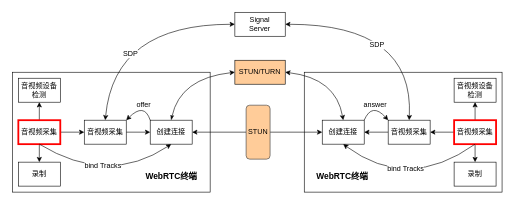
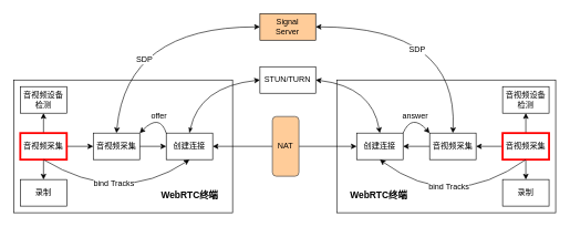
  <mxCell id="0" />
  <mxCell id="1" parent="0" />
  <mxCell id="2" value="" style="rounded=0;whiteSpace=wrap;html=1;" parent="1" vertex="1"><mxGeometry x="507" y="120" width="330" height="200" as="geometry" /></mxCell>
  <mxCell id="3" value="" style="rounded=0;whiteSpace=wrap;html=1;" parent="1" vertex="1"><mxGeometry x="20" y="120" width="330" height="200" as="geometry" /></mxCell>
  <mxCell id="4" value="音视频设备&lt;br&gt;检测" style="rounded=0;whiteSpace=wrap;html=1;" parent="1" vertex="1"><mxGeometry x="30" y="130" width="70" height="40" as="geometry" /></mxCell>
  <mxCell id="5" style="edgeStyle=orthogonalEdgeStyle;rounded=0;orthogonalLoop=1;jettySize=auto;html=1;exitX=0.5;exitY=0;exitDx=0;exitDy=0;entryX=0.5;entryY=1;entryDx=0;entryDy=0;" parent="1" source="8" target="4" edge="1"><mxGeometry relative="1" as="geometry" /></mxCell>
  <mxCell id="6" style="edgeStyle=orthogonalEdgeStyle;rounded=0;orthogonalLoop=1;jettySize=auto;html=1;exitX=0.5;exitY=1;exitDx=0;exitDy=0;entryX=0.5;entryY=0;entryDx=0;entryDy=0;" parent="1" source="8" target="9" edge="1"><mxGeometry relative="1" as="geometry" /></mxCell>
  <mxCell id="7" style="edgeStyle=orthogonalEdgeStyle;rounded=0;orthogonalLoop=1;jettySize=auto;html=1;exitX=1;exitY=0.5;exitDx=0;exitDy=0;entryX=0;entryY=0.5;entryDx=0;entryDy=0;" parent="1" source="8" target="11" edge="1"><mxGeometry relative="1" as="geometry" /></mxCell>
  <mxCell id="8" value="音视频采集" style="rounded=0;whiteSpace=wrap;html=1;strokeWidth=3;strokeColor=#ff0000;" parent="1" vertex="1"><mxGeometry x="30" y="200" width="70" height="40" as="geometry" /></mxCell>
  <mxCell id="9" value="录制" style="rounded=0;whiteSpace=wrap;html=1;" parent="1" vertex="1"><mxGeometry x="30" y="270" width="70" height="40" as="geometry" /></mxCell>
  <mxCell id="10" style="edgeStyle=orthogonalEdgeStyle;rounded=0;orthogonalLoop=1;jettySize=auto;html=1;exitX=1;exitY=0.5;exitDx=0;exitDy=0;entryX=0;entryY=0.5;entryDx=0;entryDy=0;" parent="1" source="11" target="12" edge="1"><mxGeometry relative="1" as="geometry" /></mxCell>
  <mxCell id="11" value="音视频采集" style="rounded=0;whiteSpace=wrap;html=1;" parent="1" vertex="1"><mxGeometry x="140" y="200" width="70" height="40" as="geometry" /></mxCell>
  <mxCell id="12" value="创建连接" style="rounded=0;whiteSpace=wrap;html=1;" parent="1" vertex="1"><mxGeometry x="250" y="200" width="70" height="40" as="geometry" /></mxCell>
  <mxCell id="13" value="创建连接" style="rounded=0;whiteSpace=wrap;html=1;" parent="1" vertex="1"><mxGeometry x="537" y="200" width="70" height="40" as="geometry" /></mxCell>
  <mxCell id="14" style="edgeStyle=orthogonalEdgeStyle;rounded=0;orthogonalLoop=1;jettySize=auto;html=1;exitX=0;exitY=0.5;exitDx=0;exitDy=0;entryX=1;entryY=0.5;entryDx=0;entryDy=0;" parent="1" source="15" target="13" edge="1"><mxGeometry relative="1" as="geometry" /></mxCell>
  <mxCell id="15" value="音视频采集" style="rounded=0;whiteSpace=wrap;html=1;" parent="1" vertex="1"><mxGeometry x="647" y="200" width="70" height="40" as="geometry" /></mxCell>
  <mxCell id="16" value="音视频设备&lt;br&gt;检测" style="rounded=0;whiteSpace=wrap;html=1;" parent="1" vertex="1"><mxGeometry x="757" y="130" width="70" height="40" as="geometry" /></mxCell>
  <mxCell id="17" style="edgeStyle=orthogonalEdgeStyle;rounded=0;orthogonalLoop=1;jettySize=auto;html=1;exitX=0;exitY=0.5;exitDx=0;exitDy=0;entryX=1;entryY=0.5;entryDx=0;entryDy=0;" parent="1" source="20" target="15" edge="1"><mxGeometry relative="1" as="geometry" /></mxCell>
  <mxCell id="18" style="edgeStyle=orthogonalEdgeStyle;rounded=0;orthogonalLoop=1;jettySize=auto;html=1;exitX=0.5;exitY=0;exitDx=0;exitDy=0;entryX=0.5;entryY=1;entryDx=0;entryDy=0;" parent="1" source="20" target="16" edge="1"><mxGeometry relative="1" as="geometry" /></mxCell>
  <mxCell id="19" style="edgeStyle=orthogonalEdgeStyle;rounded=0;orthogonalLoop=1;jettySize=auto;html=1;exitX=0.5;exitY=1;exitDx=0;exitDy=0;entryX=0.5;entryY=0;entryDx=0;entryDy=0;" parent="1" source="20" target="21" edge="1"><mxGeometry relative="1" as="geometry" /></mxCell>
  <mxCell id="20" value="音视频采集" style="rounded=0;whiteSpace=wrap;html=1;strokeWidth=3;strokeColor=#ff0000;" parent="1" vertex="1"><mxGeometry x="757" y="200" width="70" height="40" as="geometry" /></mxCell>
  <mxCell id="21" value="录制" style="rounded=0;whiteSpace=wrap;html=1;" parent="1" vertex="1"><mxGeometry x="757" y="270" width="70" height="40" as="geometry" /></mxCell>
  <mxCell id="22" style="edgeStyle=orthogonalEdgeStyle;rounded=0;orthogonalLoop=1;jettySize=auto;html=1;exitX=0;exitY=0.5;exitDx=0;exitDy=0;entryX=1;entryY=0.5;entryDx=0;entryDy=0;" parent="1" source="24" target="12" edge="1"><mxGeometry relative="1" as="geometry" /></mxCell>
  <mxCell id="23" style="edgeStyle=orthogonalEdgeStyle;rounded=0;orthogonalLoop=1;jettySize=auto;html=1;exitX=1;exitY=0.5;exitDx=0;exitDy=0;entryX=0;entryY=0.5;entryDx=0;entryDy=0;" parent="1" source="24" target="13" edge="1"><mxGeometry relative="1" as="geometry" /></mxCell>
- <mxCell id="24" value="STUN" style="rounded=1;whiteSpace=wrap;html=1;fillColor=#ffcc99;strokeColor=#36393d;" parent="1" vertex="1"><mxGeometry x="410" y="175" width="40" height="90" as="geometry" /></mxCell>
- <mxCell id="25" value="Signal&lt;br&gt;Server" style="rounded=0;whiteSpace=wrap;html=1;" parent="1" vertex="1"><mxGeometry x="391.25" y="20" width="84" height="40" as="geometry" /></mxCell>
- <mxCell id="26" value="STUN/TURN" style="rounded=0;whiteSpace=wrap;html=1;fillColor=#ffcc99;" parent="1" vertex="1"><mxGeometry x="391.25" y="100" width="84" height="40" as="geometry" /></mxCell>
+ <mxCell id="24" value="NAT" style="rounded=1;whiteSpace=wrap;html=1;fillColor=#ffcc99;strokeColor=#36393d;" parent="1" vertex="1"><mxGeometry x="410" y="175" width="40" height="90" as="geometry" /></mxCell>
+ <mxCell id="25" value="Signal&lt;br&gt;Server" style="rounded=0;whiteSpace=wrap;html=1;fillColor=#ffcc99;" parent="1" vertex="1"><mxGeometry x="391.25" y="20" width="84" height="40" as="geometry" /></mxCell>
+ <mxCell id="26" value="STUN/TURN" style="rounded=0;whiteSpace=wrap;html=1;" parent="1" vertex="1"><mxGeometry x="391.25" y="100" width="84" height="40" as="geometry" /></mxCell>
  <mxCell id="27" value="" style="curved=1;endArrow=classic;html=1;rounded=0;entryX=0.5;entryY=1;entryDx=0;entryDy=0;exitX=0.5;exitY=1;exitDx=0;exitDy=0;" parent="1" source="8" target="12" edge="1"><mxGeometry width="50" height="50" relative="1" as="geometry"><mxPoint x="150" y="310" as="sourcePoint" /><mxPoint x="200" y="260" as="targetPoint" /><Array as="points"><mxPoint x="180" y="310" /></Array></mxGeometry></mxCell>
  <mxCell id="28" value="&lt;font style=&quot;font-size: 12px;&quot;&gt;bind Tracks&lt;/font&gt;" style="edgeLabel;html=1;align=center;verticalAlign=middle;resizable=0;points=[];" parent="27" vertex="1" connectable="0"><mxGeometry x="-0.161" y="24" relative="1" as="geometry"><mxPoint as="offset" /></mxGeometry></mxCell>
  <mxCell id="29" value="" style="curved=1;endArrow=classic;html=1;rounded=0;exitX=0;exitY=0;exitDx=0;exitDy=0;entryX=1;entryY=0;entryDx=0;entryDy=0;" parent="1" source="12" target="11" edge="1"><mxGeometry width="50" height="50" relative="1" as="geometry"><mxPoint x="210" y="190" as="sourcePoint" /><mxPoint x="260" y="140" as="targetPoint" /><Array as="points"><mxPoint x="240" y="170" /></Array></mxGeometry></mxCell>
  <mxCell id="30" value="&lt;font style=&quot;font-size: 12px;&quot;&gt;offer&lt;/font&gt;" style="edgeLabel;html=1;align=center;verticalAlign=middle;resizable=0;points=[];" parent="29" vertex="1" connectable="0"><mxGeometry x="-0.535" y="6" relative="1" as="geometry"><mxPoint y="-11" as="offset" /></mxGeometry></mxCell>
  <mxCell id="31" value="" style="curved=1;endArrow=classic;html=1;rounded=0;exitX=0.5;exitY=0;exitDx=0;exitDy=0;entryX=0;entryY=0.5;entryDx=0;entryDy=0;startArrow=classic;startFill=1;" parent="1" source="11" target="25" edge="1"><mxGeometry width="50" height="50" relative="1" as="geometry"><mxPoint x="180" y="70" as="sourcePoint" /><mxPoint x="230" y="20" as="targetPoint" /><Array as="points"><mxPoint x="190" y="40" /></Array></mxGeometry></mxCell>
  <mxCell id="32" value="&lt;font style=&quot;font-size: 12px;&quot;&gt;SDP&lt;/font&gt;" style="edgeLabel;html=1;align=center;verticalAlign=middle;resizable=0;points=[];" parent="31" vertex="1" connectable="0"><mxGeometry x="-0.366" y="-31" relative="1" as="geometry"><mxPoint as="offset" /></mxGeometry></mxCell>
  <mxCell id="33" value="" style="curved=1;endArrow=classic;html=1;rounded=0;entryX=0;entryY=0.5;entryDx=0;entryDy=0;exitX=0.5;exitY=0;exitDx=0;exitDy=0;startArrow=classicThin;startFill=1;" parent="1" source="12" target="26" edge="1"><mxGeometry width="50" height="50" relative="1" as="geometry"><mxPoint x="400" y="220" as="sourcePoint" /><mxPoint x="450" y="170" as="targetPoint" /><Array as="points"><mxPoint x="300" y="130" /></Array></mxGeometry></mxCell>
  <mxCell id="34" value="" style="curved=1;endArrow=classic;html=1;rounded=0;entryX=0.5;entryY=1;entryDx=0;entryDy=0;exitX=0.5;exitY=1;exitDx=0;exitDy=0;" parent="1" source="20" target="13" edge="1"><mxGeometry width="50" height="50" relative="1" as="geometry"><mxPoint x="520" y="220" as="sourcePoint" /><mxPoint x="570" y="170" as="targetPoint" /><Array as="points"><mxPoint x="680" y="320" /></Array></mxGeometry></mxCell>
  <mxCell id="35" value="&lt;font style=&quot;font-size: 12px;&quot;&gt;bind Tracks&lt;/font&gt;" style="edgeLabel;html=1;align=center;verticalAlign=middle;resizable=0;points=[];" parent="34" vertex="1" connectable="0"><mxGeometry x="0.208" y="-28" relative="1" as="geometry"><mxPoint as="offset" /></mxGeometry></mxCell>
  <mxCell id="36" value="" style="curved=1;endArrow=classic;html=1;rounded=0;startArrow=classic;startFill=1;exitX=0.5;exitY=0;exitDx=0;exitDy=0;entryX=1;entryY=0.5;entryDx=0;entryDy=0;" parent="1" source="13" target="26" edge="1"><mxGeometry width="50" height="50" relative="1" as="geometry"><mxPoint x="460" y="170" as="sourcePoint" /><mxPoint x="510" y="120" as="targetPoint" /><Array as="points"><mxPoint x="560" y="130" /></Array></mxGeometry></mxCell>
  <mxCell id="37" value="" style="curved=1;endArrow=classic;html=1;rounded=0;startArrow=classic;startFill=1;entryX=1;entryY=0.5;entryDx=0;entryDy=0;exitX=0.5;exitY=0;exitDx=0;exitDy=0;" parent="1" source="15" target="25" edge="1"><mxGeometry width="50" height="50" relative="1" as="geometry"><mxPoint x="460" y="170" as="sourcePoint" /><mxPoint x="510" y="120" as="targetPoint" /><Array as="points"><mxPoint x="690" y="40" /></Array></mxGeometry></mxCell>
  <mxCell id="38" value="&lt;font style=&quot;font-size: 12px;&quot;&gt;SDP&lt;/font&gt;" style="edgeLabel;html=1;align=center;verticalAlign=middle;resizable=0;points=[];" parent="37" vertex="1" connectable="0"><mxGeometry x="0.192" y="34" relative="1" as="geometry"><mxPoint as="offset" /></mxGeometry></mxCell>
  <mxCell id="39" value="" style="curved=1;endArrow=classic;html=1;rounded=0;exitX=1;exitY=0;exitDx=0;exitDy=0;entryX=0;entryY=0;entryDx=0;entryDy=0;" parent="1" source="13" target="15" edge="1"><mxGeometry width="50" height="50" relative="1" as="geometry"><mxPoint x="460" y="170" as="sourcePoint" /><mxPoint x="510" y="120" as="targetPoint" /><Array as="points"><mxPoint x="620" y="170" /></Array></mxGeometry></mxCell>
  <mxCell id="40" value="&lt;font style=&quot;font-size: 12px;&quot;&gt;answer&lt;/font&gt;" style="edgeLabel;html=1;align=center;verticalAlign=middle;resizable=0;points=[];" parent="39" vertex="1" connectable="0"><mxGeometry x="0.321" y="-8" relative="1" as="geometry"><mxPoint y="-12" as="offset" /></mxGeometry></mxCell>
  <mxCell id="41" value="&lt;font style=&quot;font-size: 14px;&quot;&gt;WebRTC终端&lt;/font&gt;" style="text;strokeColor=none;fillColor=none;html=1;fontSize=24;fontStyle=1;verticalAlign=middle;align=center;" parent="1" vertex="1"><mxGeometry x="235" y="270" width="100" height="40" as="geometry" /></mxCell>
  <mxCell id="42" value="&lt;font style=&quot;font-size: 14px;&quot;&gt;WebRTC终端&lt;/font&gt;" style="text;strokeColor=none;fillColor=none;html=1;fontSize=24;fontStyle=1;verticalAlign=middle;align=center;" parent="1" vertex="1"><mxGeometry x="520" y="270" width="100" height="40" as="geometry" /></mxCell>
